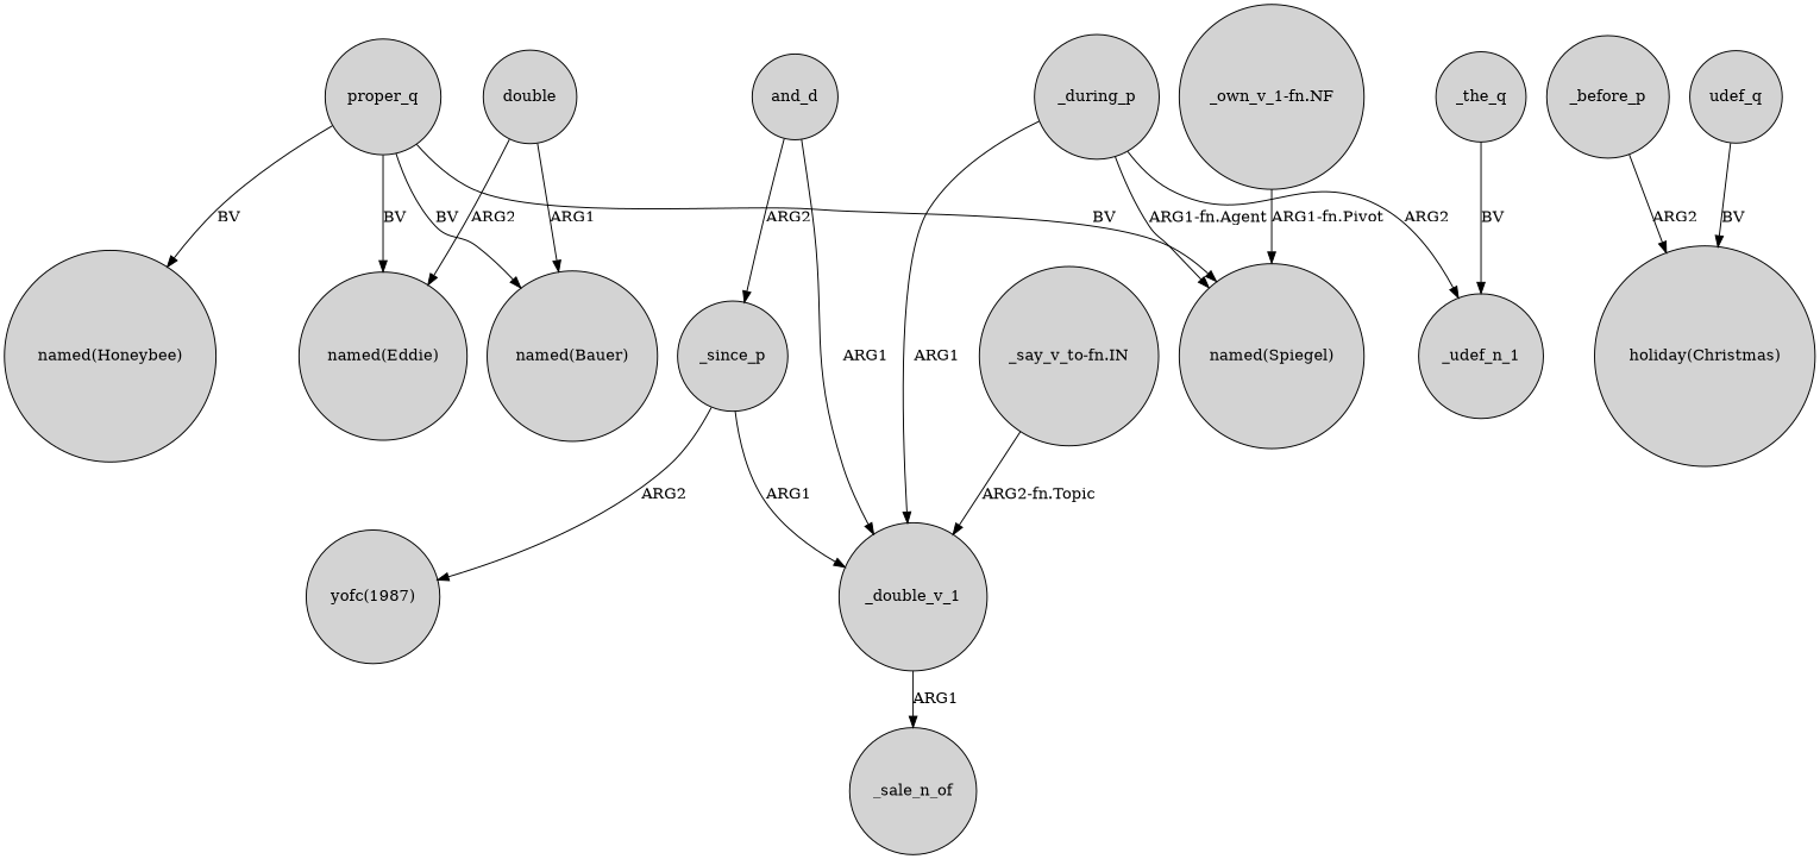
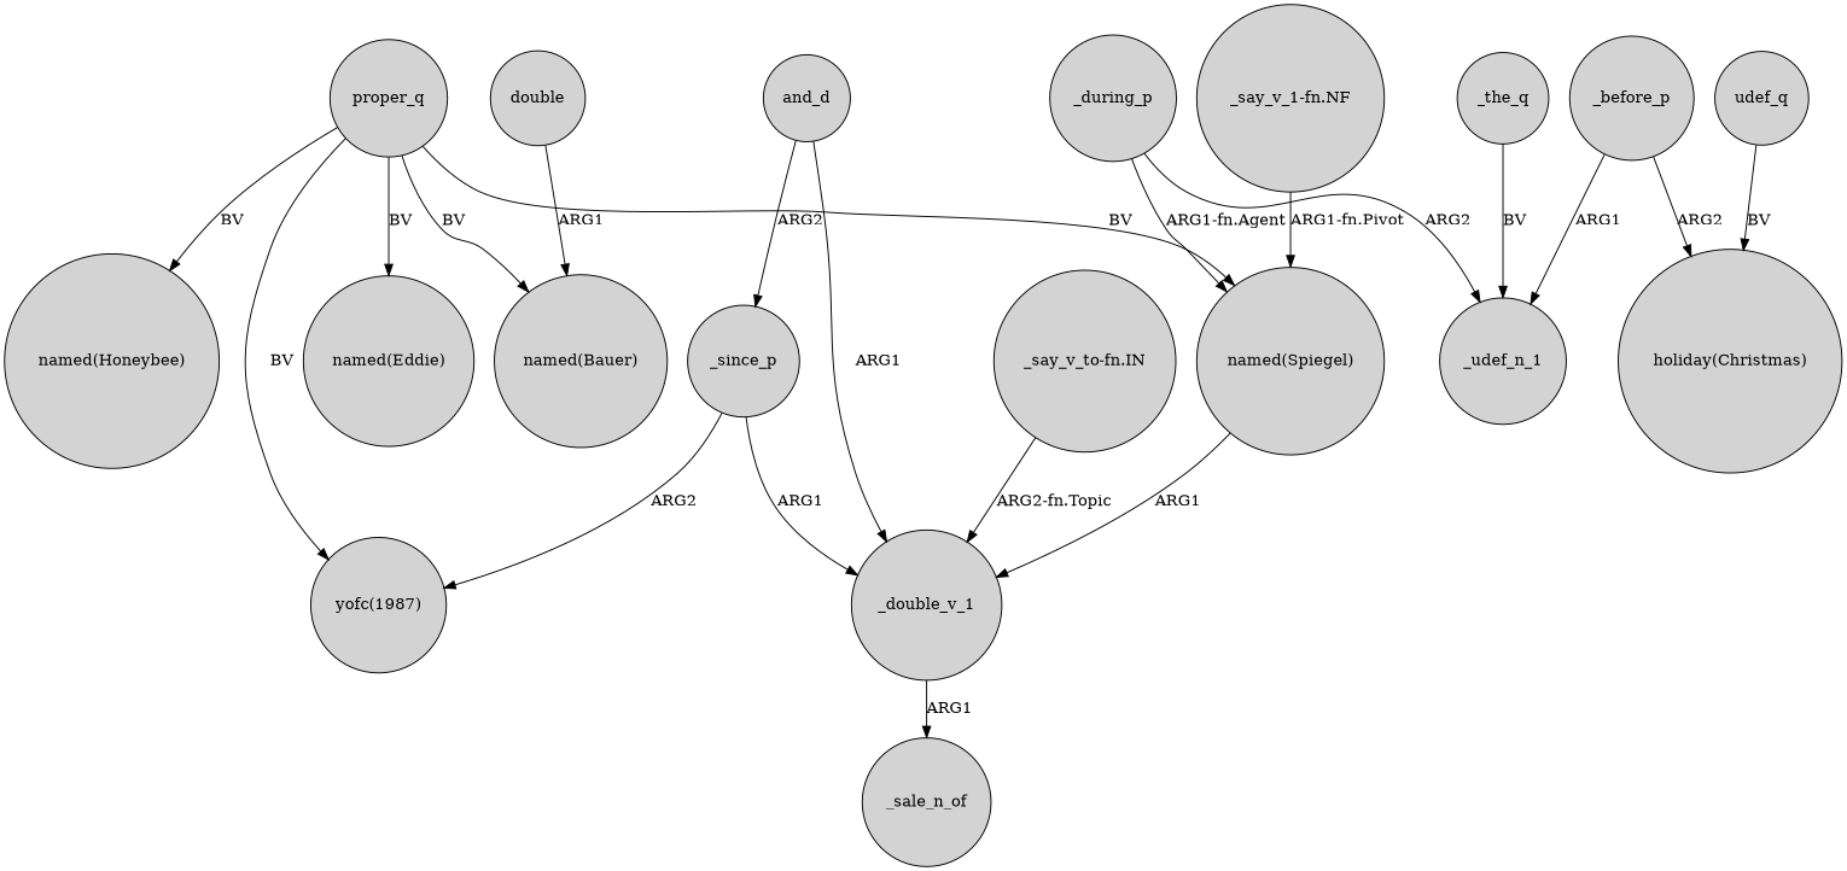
  digraph {
    node [shape=circle style=filled]
    n1 [label=and_d]
    _since_p
    _double_v_1
    "yofc(1987)"
    _sale_n_of
    "_say_v_to-fn.IN"
    proper_q
    "named(Spiegel)"
    "named(Bauer)"
    "named(Honeybee)"
    "named(Eddie)"
-   "_own_v_1-fn.NF"
+   "_own_v_1-fn.NF" [label="_say_v_1-fn.NF"]
    _before_p
    "holiday(Christmas)"
    n15 [label=_udef_n_1]
    n16 [label=double]
    _the_q
    udef_q
    _during_p
    n1 -> _since_p [label=ARG2]
    n1 -> _double_v_1 [label=ARG1]
    _since_p -> _double_v_1 [label=ARG1]
    _since_p -> "yofc(1987)" [label=ARG2]
    _double_v_1 -> _sale_n_of [label=ARG1]
    "_say_v_to-fn.IN" -> _double_v_1 [label="ARG2-fn.Topic"]
+   proper_q -> "yofc(1987)" [label=BV]
    proper_q -> "named(Spiegel)" [label=BV]
    proper_q -> "named(Bauer)" [label=BV]
    proper_q -> "named(Honeybee)" [label=BV]
    proper_q -> "named(Eddie)" [label=BV]
    "_own_v_1-fn.NF" -> "named(Spiegel)" [label="ARG1-fn.Pivot"]
    _before_p -> "holiday(Christmas)" [label=ARG2]
+   _before_p -> n15 [label=ARG1]
    n16 -> "named(Bauer)" [label=ARG1]
-   n16 -> "named(Eddie)" [label=ARG2]
    _the_q -> n15 [label=BV]
    udef_q -> "holiday(Christmas)" [label=BV]
-   _during_p -> _double_v_1 [label=ARG1]
+   "named(Spiegel)" -> _double_v_1 [label=ARG1]
    _during_p -> "named(Spiegel)" [label="ARG1-fn.Agent"]
    _during_p -> n15 [label=ARG2]
  }
